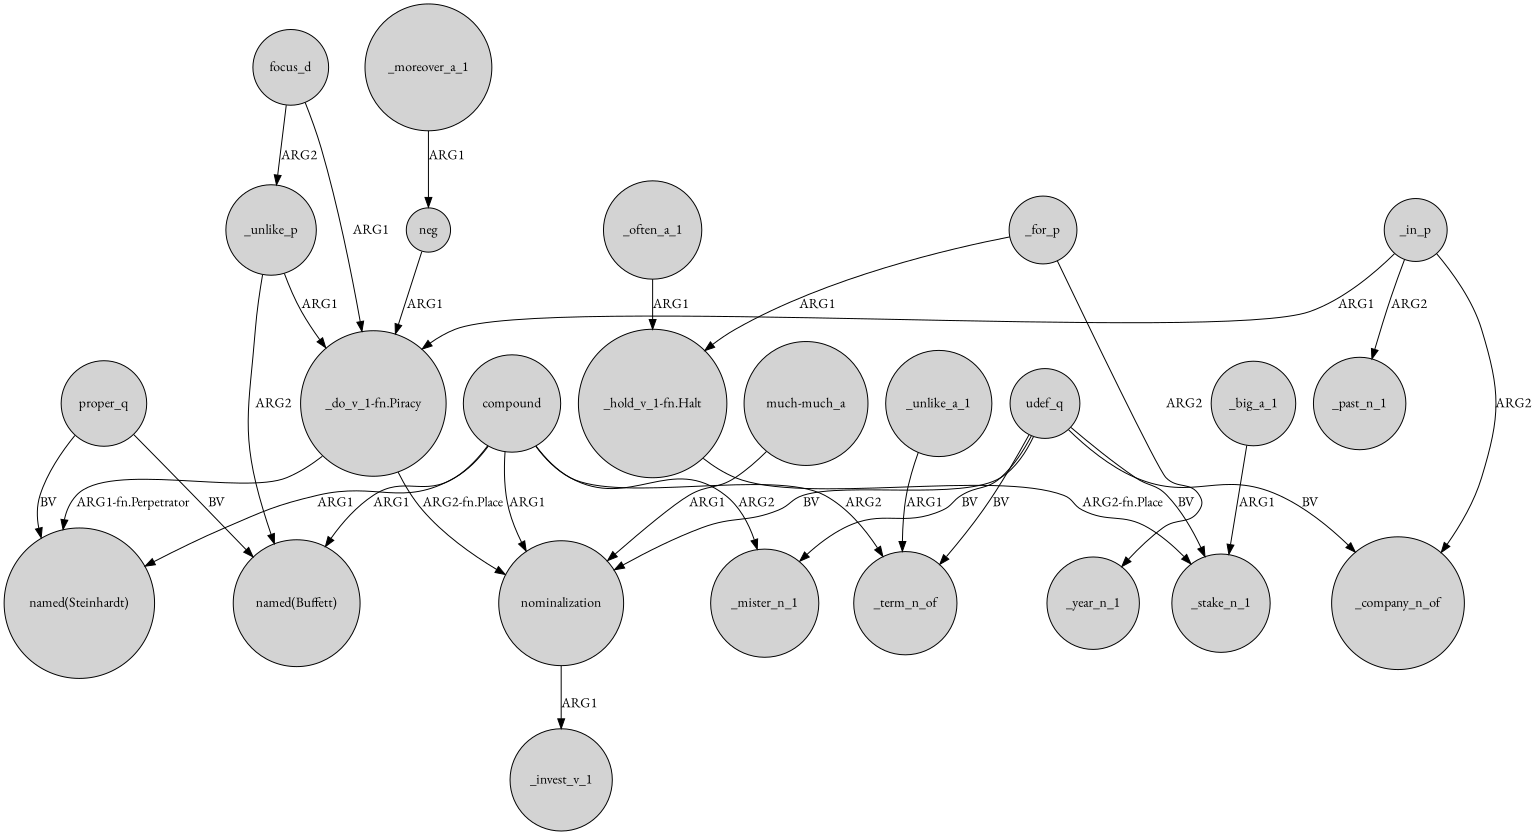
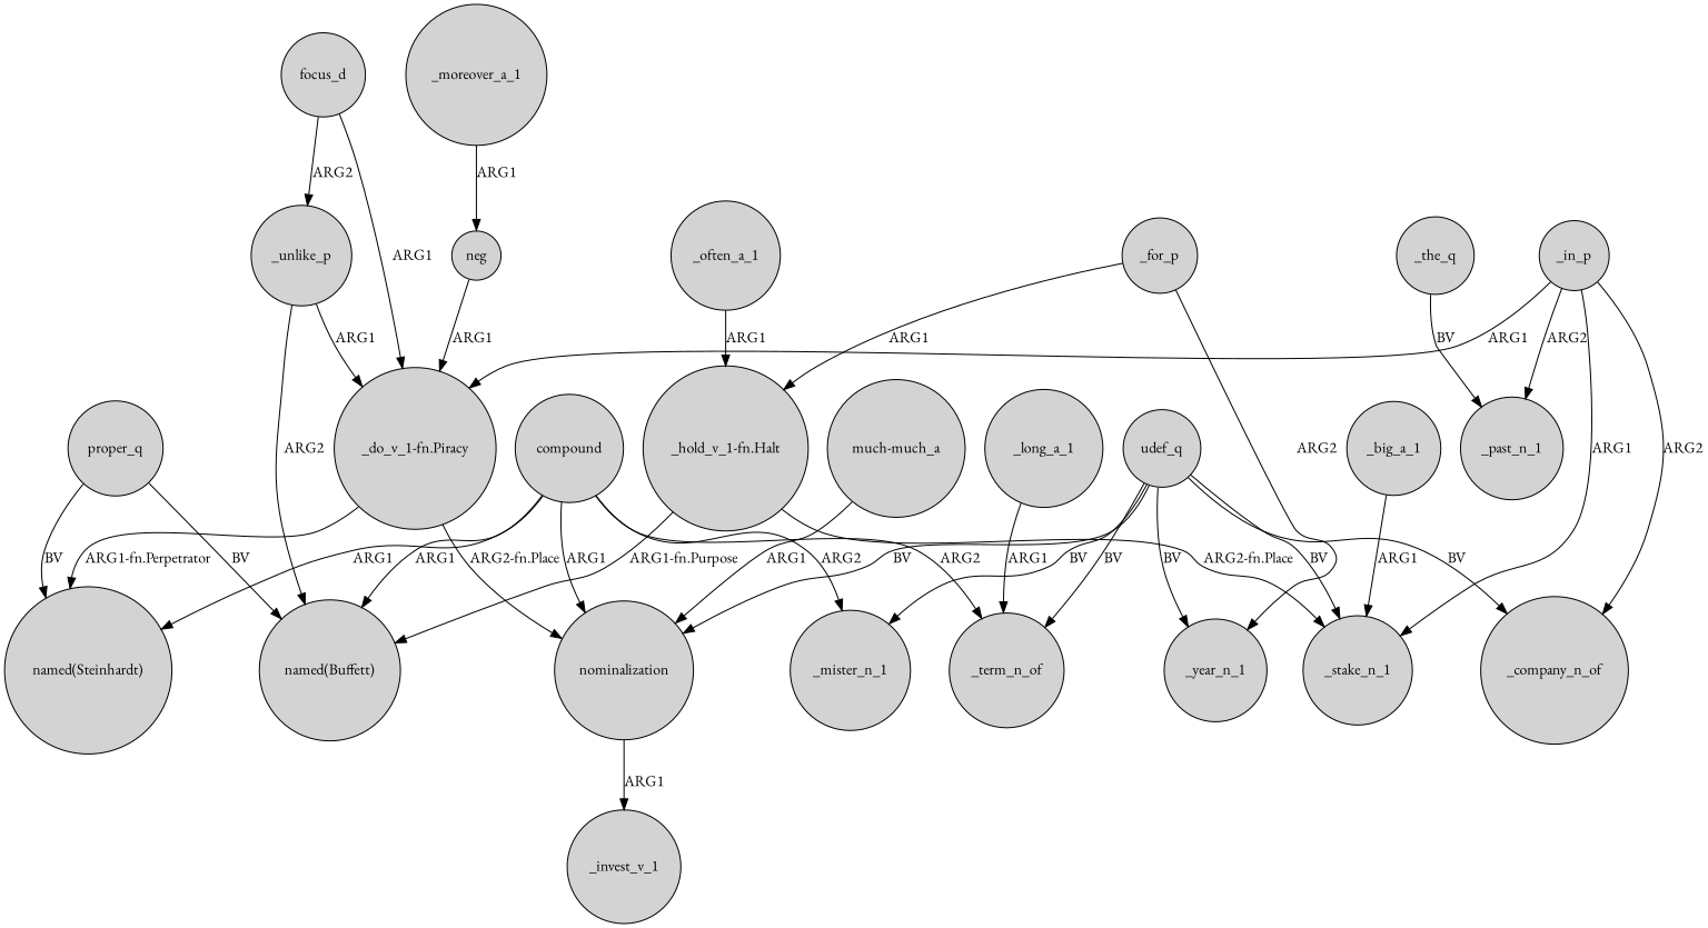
  digraph {
    fontname="EB Garamond"
    node [fontname="EB Garamond" shape=circle style=filled]
    edge [fontname="EB Garamond"]
    _in_p
    _company_n_of
    "_do_v_1-fn.Piracy"
    _stake_n_1
    _past_n_1
    nominalization
    "named(Steinhardt)"
    udef_q
    _term_n_of
    _mister_n_1
    _year_n_1
    _invest_v_1
    compound
    "named(Buffett)"
    proper_q
-   _long_a_1 [label=_unlike_a_1]
+   _long_a_1
    _unlike_p
    focus_d
    _often_a_1
    "_hold_v_1-fn.Halt"
    _for_p
    _big_a_1
    _moreover_a_1
    neg
    n25 [label="much-much_a"]
+   _the_q
    _in_p -> _company_n_of [label=ARG2]
    _in_p -> "_do_v_1-fn.Piracy" [label=ARG1]
+   _in_p -> _stake_n_1 [label=ARG1]
    _in_p -> _past_n_1 [label=ARG2]
    "_do_v_1-fn.Piracy" -> nominalization [label="ARG2-fn.Place"]
    "_do_v_1-fn.Piracy" -> "named(Steinhardt)" [label="ARG1-fn.Perpetrator"]
    nominalization -> _invest_v_1 [label=ARG1]
    udef_q -> _company_n_of [label=BV]
    udef_q -> _stake_n_1 [label=BV]
    udef_q -> nominalization [label=BV]
    udef_q -> _term_n_of [label=BV]
    udef_q -> _mister_n_1 [label=BV]
+   udef_q -> _year_n_1 [label=BV]
    compound -> nominalization [label=ARG1]
    compound -> "named(Steinhardt)" [label=ARG1]
    compound -> _term_n_of [label=ARG2]
    compound -> _mister_n_1 [label=ARG2]
    compound -> "named(Buffett)" [label=ARG1]
    proper_q -> "named(Steinhardt)" [label=BV]
    proper_q -> "named(Buffett)" [label=BV]
    _long_a_1 -> _term_n_of [label=ARG1]
    _unlike_p -> "_do_v_1-fn.Piracy" [label=ARG1]
    _unlike_p -> "named(Buffett)" [label=ARG2]
    focus_d -> "_do_v_1-fn.Piracy" [label=ARG1]
    focus_d -> _unlike_p [label=ARG2]
    _often_a_1 -> "_hold_v_1-fn.Halt" [label=ARG1]
    "_hold_v_1-fn.Halt" -> _stake_n_1 [label="ARG2-fn.Place"]
+   "_hold_v_1-fn.Halt" -> "named(Buffett)" [label="ARG1-fn.Purpose"]
    _for_p -> _year_n_1 [label=ARG2]
    _for_p -> "_hold_v_1-fn.Halt" [label=ARG1]
    _big_a_1 -> _stake_n_1 [label=ARG1]
    _moreover_a_1 -> neg [label=ARG1]
    neg -> "_do_v_1-fn.Piracy" [label=ARG1]
    n25 -> nominalization [label=ARG1]
+   _the_q -> _past_n_1 [label=BV]
  }
